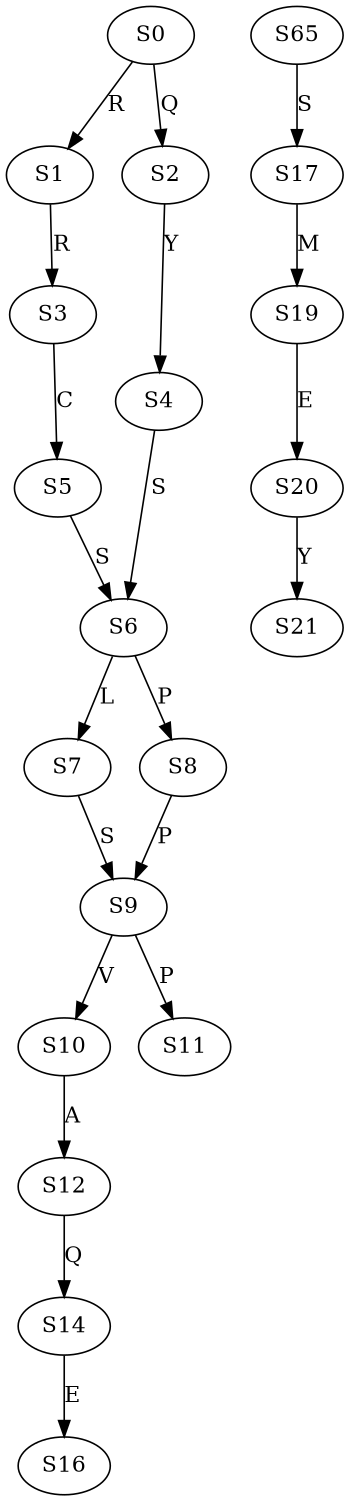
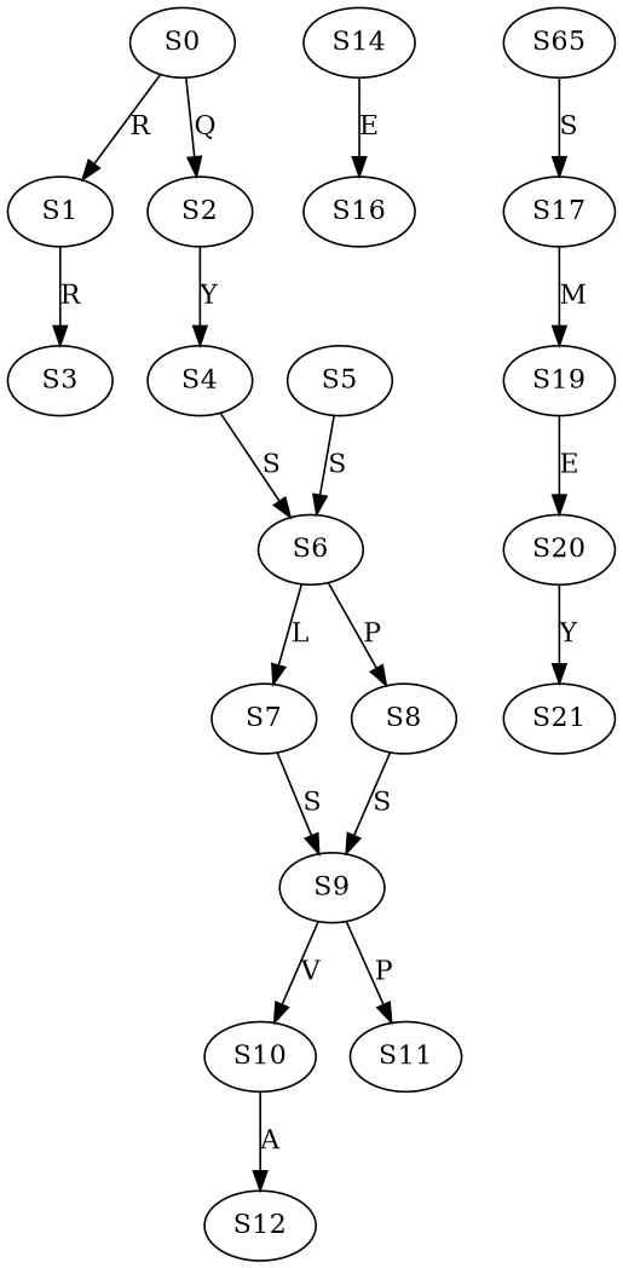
  strict digraph {
    S0
    S1
    S2
    S3
    S4
    S5
    S6
    S7
    S8
    S9
    S10
    S11
    S12
    S14
    S16
    n16 [label=S65]
    S17
    S19
    S20
    S21
    S0 -> S1 [label=R]
    S0 -> S2 [label=Q]
    S1 -> S3 [label=R]
    S2 -> S4 [label=Y]
-   S3 -> S5 [label=C]
    S4 -> S6 [label=S]
    S5 -> S6 [label=S]
    S6 -> S7 [label=L]
    S6 -> S8 [label=P]
    S7 -> S9 [label=S]
-   S8 -> S9 [label=P]
+   S8 -> S9 [label=S]
    S9 -> S10 [label=V]
    S9 -> S11 [label=P]
    S10 -> S12 [label=A]
-   S12 -> S14 [label=Q]
    S14 -> S16 [label=E]
    n16 -> S17 [label=S]
    S17 -> S19 [label=M]
    S19 -> S20 [label=E]
    S20 -> S21 [label=Y]
  }
